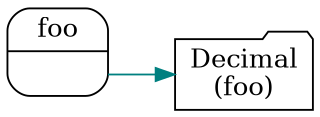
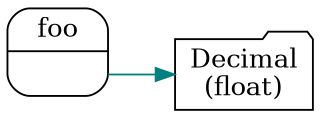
  digraph {
    color=gray60
    rankdir=LR
    splines=line
    style=filled
    node [fillcolor=white style=filled]
    n1 [label="<f0> foo| <f1>" shape=Mrecord]
-   n2 [label="Decimal\n(foo)" shape=folder]
+   n2 [label="Decimal\n(float)" shape=folder]
    n1 -> n2 [tailport=f1 color=teal]
  }
